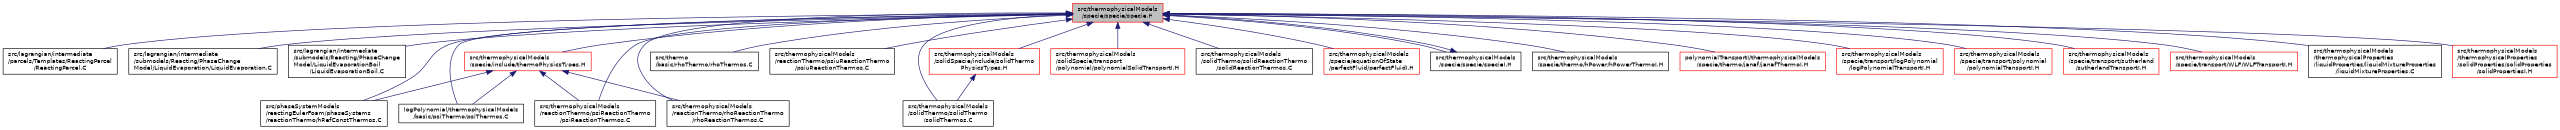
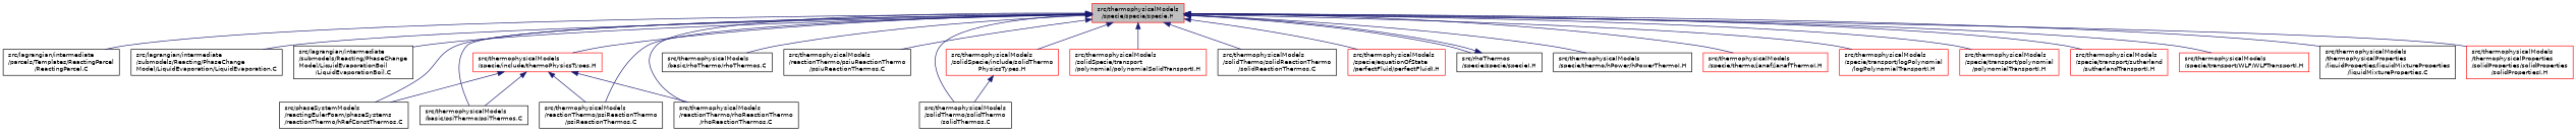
  digraph {
    node [color=black fontname=Helvetica fontsize=10 shape=record]
    edge [color=midnightblue dir=back fontname=Helvetica fontsize=10 labelfontname=Helvetica labelfontsize=10 style=solid]
    n1 [color=red fillcolor=grey75 fontcolor=black height=0.2 label="src/thermophysicalModels\l/specie/specie/specie.H" style=filled width=0.4]
    n2 [height=0.2 label="src/lagrangian/intermediate\l/parcels/Templates/ReactingParcel\l/ReactingParcel.C" width=0.4]
    n3 [height=0.2 label="src/lagrangian/intermediate\l/submodels/Reacting/PhaseChange\lModel/LiquidEvaporation/LiquidEvaporation.C" width=0.4]
    n4 [height=0.2 label="src/lagrangian/intermediate\l/submodels/Reacting/PhaseChange\lModel/LiquidEvaporationBoil\l/LiquidEvaporationBoil.C" width=0.4]
    n5 [height=0.2 label="src/phaseSystemModels\l/reactingEulerFoam/phaseSystems\l/reactionThermo/hRefConstThermos.C" width=0.4]
-   n6 [height=0.2 label="logPolynomial/thermophysicalModels\l/basic/psiThermo/psiThermos.C" width=0.4]
-   n7 [height=0.2 label="src/thermo\l/basic/rhoThermo/rhoThermos.C" width=0.4]
+   n6 [height=0.2 label="src/thermophysicalModels\l/basic/psiThermo/psiThermos.C" width=0.4]
+   n7 [height=0.2 label="src/thermophysicalModels\l/basic/rhoThermo/rhoThermos.C" width=0.4]
    n8 [height=0.2 label="src/thermophysicalModels\l/reactionThermo/psiReactionThermo\l/psiReactionThermos.C" width=0.4]
    n9 [height=0.2 label="src/thermophysicalModels\l/reactionThermo/psiuReactionThermo\l/psiuReactionThermos.C" width=0.4]
    n10 [height=0.2 label="src/thermophysicalModels\l/reactionThermo/rhoReactionThermo\l/rhoReactionThermos.C" width=0.4]
    n11 [color=red height=0.2 label="src/thermophysicalModels\l/solidSpecie/include/solidThermo\lPhysicsTypes.H" width=0.4]
    n12 [height=0.2 label="src/thermophysicalModels\l/solidThermo/solidThermo\l/solidThermos.C" width=0.4]
    n13 [color=red height=0.2 label="src/thermophysicalModels\l/solidSpecie/transport\l/polynomial/polynomialSolidTransportI.H" width=0.4]
    n14 [height=0.2 label="src/thermophysicalModels\l/solidThermo/solidReactionThermo\l/solidReactionThermos.C" width=0.4]
    n15 [color=red height=0.2 label="src/thermophysicalModels\l/specie/equationOfState\l/perfectFluid/perfectFluidI.H" width=0.4]
    n16 [color=red height=0.2 label="src/thermophysicalModels\l/specie/include/thermoPhysicsTypes.H" width=0.4]
-   n17 [height=0.2 label="src/thermophysicalModels\l/specie/specie/specieI.H" width=0.4]
+   n17 [height=0.2 label="src/rhoThermos\l/specie/specie/specieI.H" width=0.4]
    n18 [height=0.2 label="src/thermophysicalModels\l/specie/thermo/hPower/hPowerThermoI.H" width=0.4]
-   n19 [color=red height=0.2 label="polynomialTransportI/thermophysicalModels\l/specie/thermo/janaf/janafThermoI.H" width=0.4]
+   n19 [color=red height=0.2 label="src/thermophysicalModels\l/specie/thermo/janaf/janafThermoI.H" width=0.4]
    n20 [color=red height=0.2 label="src/thermophysicalModels\l/specie/transport/logPolynomial\l/logPolynomialTransportI.H" width=0.4]
    n21 [color=red height=0.2 label="src/thermophysicalModels\l/specie/transport/polynomial\l/polynomialTransportI.H" width=0.4]
    n22 [color=red height=0.2 label="src/thermophysicalModels\l/specie/transport/sutherland\l/sutherlandTransportI.H" width=0.4]
    n23 [color=red height=0.2 label="src/thermophysicalModels\l/specie/transport/WLF/WLFTransportI.H" width=0.4]
    n24 [height=0.2 label="src/thermophysicalModels\l/thermophysicalProperties\l/liquidProperties/liquidMixtureProperties\l/liquidMixtureProperties.C" width=0.4]
    n25 [color=red height=0.2 label="src/thermophysicalModels\l/thermophysicalProperties\l/solidProperties/solidProperties\l/solidPropertiesI.H" width=0.4]
    n1 -> n2
    n1 -> n3
    n1 -> n4
    n1 -> n5
    n1 -> n6
    n1 -> n7
    n1 -> n8
    n1 -> n9
    n1 -> n10
    n1 -> n11
    n1 -> n12
    n1 -> n13
    n1 -> n14
    n1 -> n15
    n1 -> n16
    n1 -> n17
    n1 -> n18
    n1 -> n19
    n1 -> n20
    n1 -> n21
    n1 -> n22
    n1 -> n23
    n1 -> n24
    n1 -> n25
    n11 -> n12
    n16 -> n5
    n16 -> n6
    n16 -> n8
    n16 -> n10
    n17 -> n1
  }
